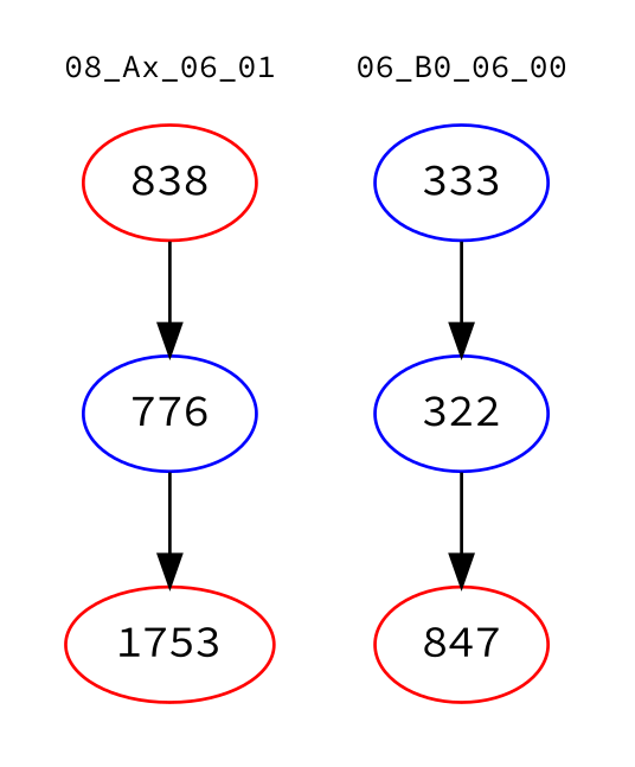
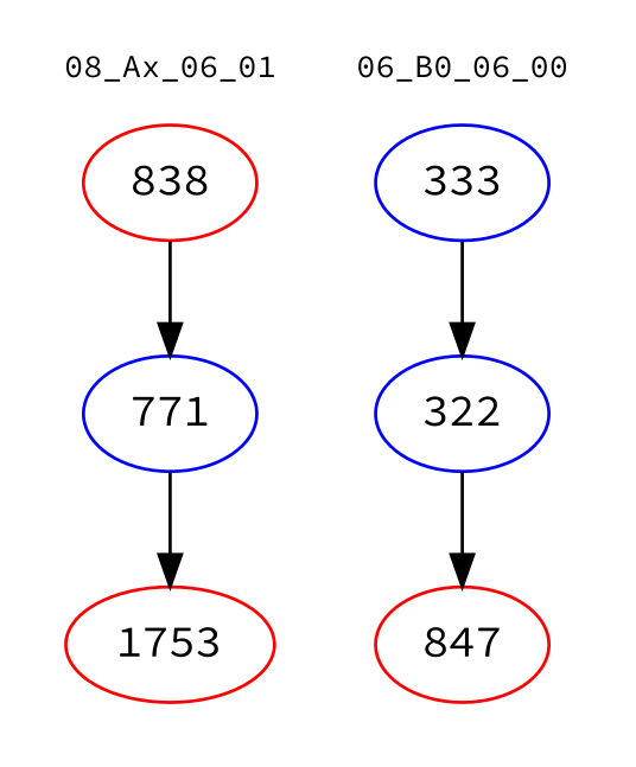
  digraph {
    fontname="Source Code Pro"
    node [color=red fontname="Source Code Pro"]
    edge [color=black fontname="Source Code Pro"]
    n1 [label=838]
-   n2 [color=blue label=776]
+   n2 [color=blue label=771]
    n3 [label=1753]
    n4 [color=blue label=333]
    n5 [color=blue label=322]
    n6 [label=847]
    subgraph cluster_1 {
      color=white
      fontsize=10
      label="08_Ax_06_01"
      n1
      n2
      n3
    }
    subgraph cluster_2 {
      color=white
      fontsize=10
      label="06_B0_06_00"
      n4
      n5
      n6
    }
    n1 -> n2
    n2 -> n3
    n4 -> n5
    n5 -> n6
  }
